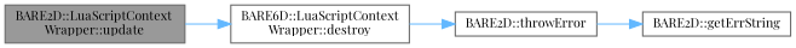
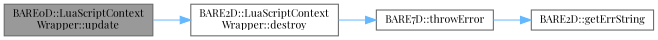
  digraph {
    fontname="Playfair Display"
    rankdir=LR
    node [color=grey40 fillcolor=white fontname="Playfair Display" fontsize=10 shape=box style=filled]
    edge [color=steelblue1 fontname="Playfair Display" fontsize=10 labelfontname=Helvetica labelfontsize=10 style=solid]
-   n1 [color=gray40 fillcolor=grey60 fontcolor=black height=0.2 label="BARE2D::LuaScriptContext\lWrapper::update" width=0.4]
-   n2 [height=0.2 label="BARE6D::LuaScriptContext\lWrapper::destroy" width=0.4]
-   n3 [height=0.2 label="BARE2D::throwError" width=0.4]
+   n1 [color=gray40 fillcolor=grey60 fontcolor=black height=0.2 label="BARE0D::LuaScriptContext\lWrapper::update" width=0.4]
+   n2 [height=0.2 label="BARE2D::LuaScriptContext\lWrapper::destroy" width=0.4]
+   n3 [height=0.2 label="BARE7D::throwError" width=0.4]
    n4 [height=0.2 label="BARE2D::getErrString" width=0.4]
    n1 -> n2
    n2 -> n3
    n3 -> n4
  }
